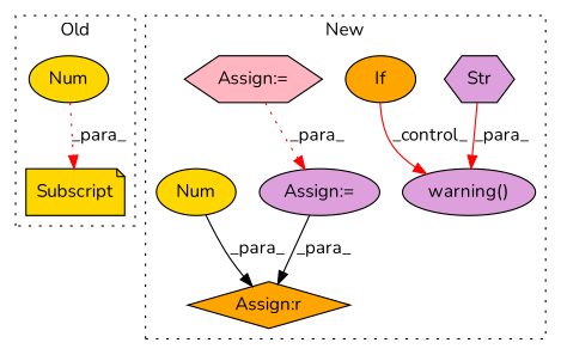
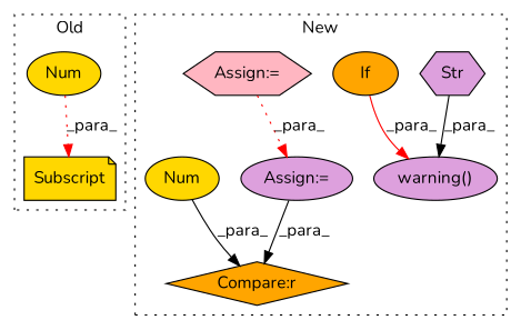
  digraph {
    fontname=Nunito
    node [a=76 fillcolor=gold fontname=Nunito l=3 shape=ellipse style=filled]
    edge [color=red fontname=Nunito style=solid]
    n1 [a=63 l="24,0" label=Subscript s="5445,0" shape=note]
    n2 [l=1 label=Num s=5467]
    n3 [a=75 fillcolor=plum l="15,1" label="warning()" s="7197,7226"]
    n4 [a=66 fillcolor=plum l=14 label=Str s=7212 shape=hexagon]
    n5 [a=96 fillcolor=orange label=If s=6007]
    n6 [a=68 fillcolor=plum label="Assign:=" s=5901]
-   n7 [a=40 fillcolor=orange l=10 label="Assign:r" s=6010 shape=diamond]
+   n7 [a=40 fillcolor=orange l=10 label="Compare:r" s=6010 shape=diamond]
    n8 [a=68 fillcolor=lightpink label="Assign:=" s=5566 shape=hexagon]
    n9 [label=Num s=6017]
    subgraph cluster_1 {
      label=Old
      style=dotted
      n1
      n2
    }
    subgraph cluster_2 {
      label=New
      style=dotted
      n3
      n4
      n5
      n6
      n7
      n8
      n9
    }
    n2 -> n1 [label=_para_ style=dotted]
-   n4 -> n3 [label=_para_]
-   n5 -> n3 [label=_control_]
+   n4 -> n3 [color=black label=_para_]
+   n5 -> n3 [label=_para_]
    n6 -> n7 [color=black label=_para_]
    n8 -> n6 [label=_para_ style=dotted]
    n9 -> n7 [color=black label=_para_]
  }
